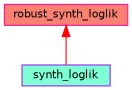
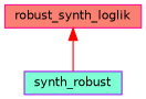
  digraph {
    rankdir=TB
    node [fontname=Helvetica fontsize=10 shape=box style=filled]
    n1 [color=deeppink fillcolor=salmon fontcolor=black height=0.2 label=robust_synth_loglik width=0.4]
-   n2 [color=purple fillcolor=aquamarine height=0.2 label=synth_loglik width=0.4]
+   n2 [color=purple fillcolor=aquamarine height=0.2 label=synth_robust width=0.4]
    n1 -> n2 [color=red dir=back fontname=Helvetica fontsize=10 labelfontname=Helvetica labelfontsize=10 style=solid]
  }
